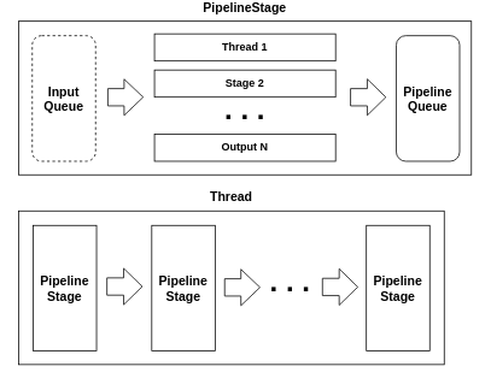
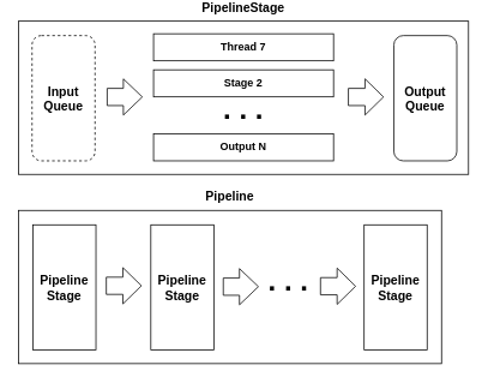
  <mxCell id="0" />
  <mxCell id="1" parent="0" />
  <mxCell id="2" value="&lt;b&gt;PipelineStage&lt;/b&gt;" style="rounded=0;whiteSpace=wrap;html=1;verticalAlign=top;fontSize=14;spacingTop=-30;" vertex="1" parent="1"><mxGeometry x="20" y="20" width="500" height="170" as="geometry" /></mxCell>
  <mxCell id="3" value="&lt;b&gt;&lt;font style=&quot;font-size: 14px;&quot;&gt;Input&lt;/font&gt;&lt;/b&gt;&lt;div&gt;&lt;b&gt;&lt;font style=&quot;font-size: 14px;&quot;&gt;Queue&lt;/font&gt;&lt;/b&gt;&lt;/div&gt;" style="rounded=1;whiteSpace=wrap;html=1;dashed=1;" vertex="1" parent="1"><mxGeometry x="35" y="36" width="70" height="139" as="geometry" /></mxCell>
  <mxCell id="4" value="" style="shape=flexArrow;endArrow=classic;html=1;rounded=0;exitX=1;exitY=0.5;exitDx=0;exitDy=0;width=19.091;endSize=6.673;" edge="1" parent="1"><mxGeometry width="50" height="50" relative="1" as="geometry"><mxPoint x="118" y="104.12" as="sourcePoint" /><mxPoint x="158" y="104.12" as="targetPoint" /></mxGeometry></mxCell>
- <mxCell id="5" value="&lt;b&gt;Thread 1&lt;/b&gt;" style="rounded=0;whiteSpace=wrap;html=1;" vertex="1" parent="1"><mxGeometry x="170" y="34" width="200" height="30" as="geometry" /></mxCell>
+ <mxCell id="5" value="&lt;b&gt;Thread 7&lt;/b&gt;" style="rounded=0;whiteSpace=wrap;html=1;" vertex="1" parent="1"><mxGeometry x="170" y="34" width="200" height="30" as="geometry" /></mxCell>
  <mxCell id="6" value="&lt;b&gt;Stage 2&lt;/b&gt;" style="rounded=0;whiteSpace=wrap;html=1;" vertex="1" parent="1"><mxGeometry x="170" y="74" width="200" height="30" as="geometry" /></mxCell>
  <mxCell id="7" value="&lt;b&gt;&lt;font style=&quot;font-size: 32px;&quot;&gt;. . .&lt;/font&gt;&lt;/b&gt;" style="text;html=1;align=center;verticalAlign=middle;whiteSpace=wrap;rounded=0;fontSize=18;" vertex="1" parent="1"><mxGeometry x="240" y="103" width="60" height="30" as="geometry" /></mxCell>
  <mxCell id="8" value="&lt;b&gt;Output N&lt;/b&gt;" style="rounded=0;whiteSpace=wrap;html=1;" vertex="1" parent="1"><mxGeometry x="170" y="145" width="200" height="30" as="geometry" /></mxCell>
- <mxCell id="9" value="&lt;b&gt;&lt;font style=&quot;font-size: 14px;&quot;&gt;Pipeline&lt;/font&gt;&lt;/b&gt;&lt;div&gt;&lt;b&gt;&lt;font style=&quot;font-size: 14px;&quot;&gt;Queue&lt;/font&gt;&lt;/b&gt;&lt;/div&gt;" style="rounded=1;whiteSpace=wrap;html=1;" vertex="1" parent="1"><mxGeometry x="437" y="36" width="70" height="139" as="geometry" /></mxCell>
+ <mxCell id="9" value="&lt;b&gt;&lt;font style=&quot;font-size: 14px;&quot;&gt;Output&lt;/font&gt;&lt;/b&gt;&lt;div&gt;&lt;b&gt;&lt;font style=&quot;font-size: 14px;&quot;&gt;Queue&lt;/font&gt;&lt;/b&gt;&lt;/div&gt;" style="rounded=1;whiteSpace=wrap;html=1;" vertex="1" parent="1"><mxGeometry x="437" y="36" width="70" height="139" as="geometry" /></mxCell>
  <mxCell id="10" value="" style="shape=flexArrow;endArrow=classic;html=1;rounded=0;exitX=1;exitY=0.5;exitDx=0;exitDy=0;width=19.091;endSize=6.503;" edge="1" parent="1"><mxGeometry width="50" height="50" relative="1" as="geometry"><mxPoint x="386" y="104.12" as="sourcePoint" /><mxPoint x="426" y="104.12" as="targetPoint" /></mxGeometry></mxCell>
- <mxCell id="11" value="&lt;b&gt;Thread&lt;/b&gt;" style="rounded=0;whiteSpace=wrap;html=1;verticalAlign=top;fontSize=14;spacingTop=-30;" vertex="1" parent="1"><mxGeometry x="20" y="230" width="470" height="170" as="geometry" /></mxCell>
+ <mxCell id="11" value="&lt;b&gt;Pipeline&lt;/b&gt;" style="rounded=0;whiteSpace=wrap;html=1;verticalAlign=top;fontSize=14;spacingTop=-30;" vertex="1" parent="1"><mxGeometry x="20" y="230" width="470" height="170" as="geometry" /></mxCell>
  <mxCell id="12" value="&lt;b&gt;&lt;font style=&quot;font-size: 14px;&quot;&gt;Pipeline&lt;/font&gt;&lt;/b&gt;&lt;div&gt;&lt;b&gt;&lt;font style=&quot;font-size: 14px;&quot;&gt;Stage&lt;/font&gt;&lt;/b&gt;&lt;/div&gt;" style="rounded=0;whiteSpace=wrap;html=1;" vertex="1" parent="1"><mxGeometry x="36" y="246" width="70" height="139" as="geometry" /></mxCell>
  <mxCell id="13" value="" style="shape=flexArrow;endArrow=classic;html=1;rounded=0;exitX=1;exitY=0.5;exitDx=0;exitDy=0;width=19.091;endSize=6.503;" edge="1" parent="1"><mxGeometry width="50" height="50" relative="1" as="geometry"><mxPoint x="117" y="313.62" as="sourcePoint" /><mxPoint x="157" y="313.62" as="targetPoint" /></mxGeometry></mxCell>
  <mxCell id="14" value="&lt;b&gt;&lt;font style=&quot;font-size: 14px;&quot;&gt;Pipeline&lt;/font&gt;&lt;/b&gt;&lt;div&gt;&lt;b&gt;&lt;font style=&quot;font-size: 14px;&quot;&gt;Stage&lt;/font&gt;&lt;/b&gt;&lt;/div&gt;" style="rounded=0;whiteSpace=wrap;html=1;" vertex="1" parent="1"><mxGeometry x="167" y="246" width="70" height="139" as="geometry" /></mxCell>
  <mxCell id="15" value="" style="shape=flexArrow;endArrow=classic;html=1;rounded=0;exitX=1;exitY=0.5;exitDx=0;exitDy=0;width=19.091;endSize=6.673;" edge="1" parent="1"><mxGeometry width="50" height="50" relative="1" as="geometry"><mxPoint x="247" y="314.62" as="sourcePoint" /><mxPoint x="287" y="314.62" as="targetPoint" /></mxGeometry></mxCell>
  <mxCell id="16" value="&lt;b&gt;&lt;font style=&quot;font-size: 32px;&quot;&gt;. . .&lt;/font&gt;&lt;/b&gt;" style="text;html=1;align=center;verticalAlign=middle;whiteSpace=wrap;rounded=0;fontSize=18;" vertex="1" parent="1"><mxGeometry x="290" y="293" width="60" height="30" as="geometry" /></mxCell>
  <mxCell id="17" value="" style="shape=flexArrow;endArrow=classic;html=1;rounded=0;exitX=1;exitY=0.5;exitDx=0;exitDy=0;width=19.091;endSize=6.503;" edge="1" parent="1"><mxGeometry width="50" height="50" relative="1" as="geometry"><mxPoint x="355" y="314.12" as="sourcePoint" /><mxPoint x="395" y="314.12" as="targetPoint" /></mxGeometry></mxCell>
  <mxCell id="18" value="&lt;b&gt;&lt;font style=&quot;font-size: 14px;&quot;&gt;Pipeline&lt;/font&gt;&lt;/b&gt;&lt;div&gt;&lt;b&gt;&lt;font style=&quot;font-size: 14px;&quot;&gt;Stage&lt;/font&gt;&lt;/b&gt;&lt;/div&gt;" style="rounded=0;whiteSpace=wrap;html=1;" vertex="1" parent="1"><mxGeometry x="404" y="246" width="70" height="139" as="geometry" /></mxCell>
